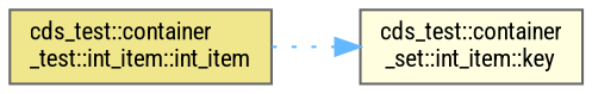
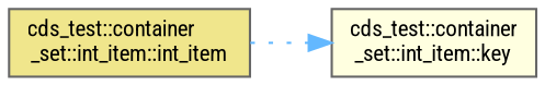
  digraph {
    rankdir=LR
    fontname="Roboto Condensed"
    node [fontname="Roboto Condensed" fontsize=10 shape=box style=filled]
-   n1 [color=gray40 fillcolor=khaki fontcolor=black height=0.2 label="cds_test::container\l_test::int_item::int_item" width=0.4]
+   n1 [color=gray40 fillcolor=khaki fontcolor=black height=0.2 label="cds_test::container\l_set::int_item::int_item" width=0.4]
    n2 [color=grey40 fillcolor=lightyellow height=0.2 label="cds_test::container\l_set::int_item::key" width=0.4]
    n1 -> n2 [color=steelblue1 fontname="Roboto Condensed" fontsize=10 labelfontname=Helvetica labelfontsize=10 style=dotted]
  }
